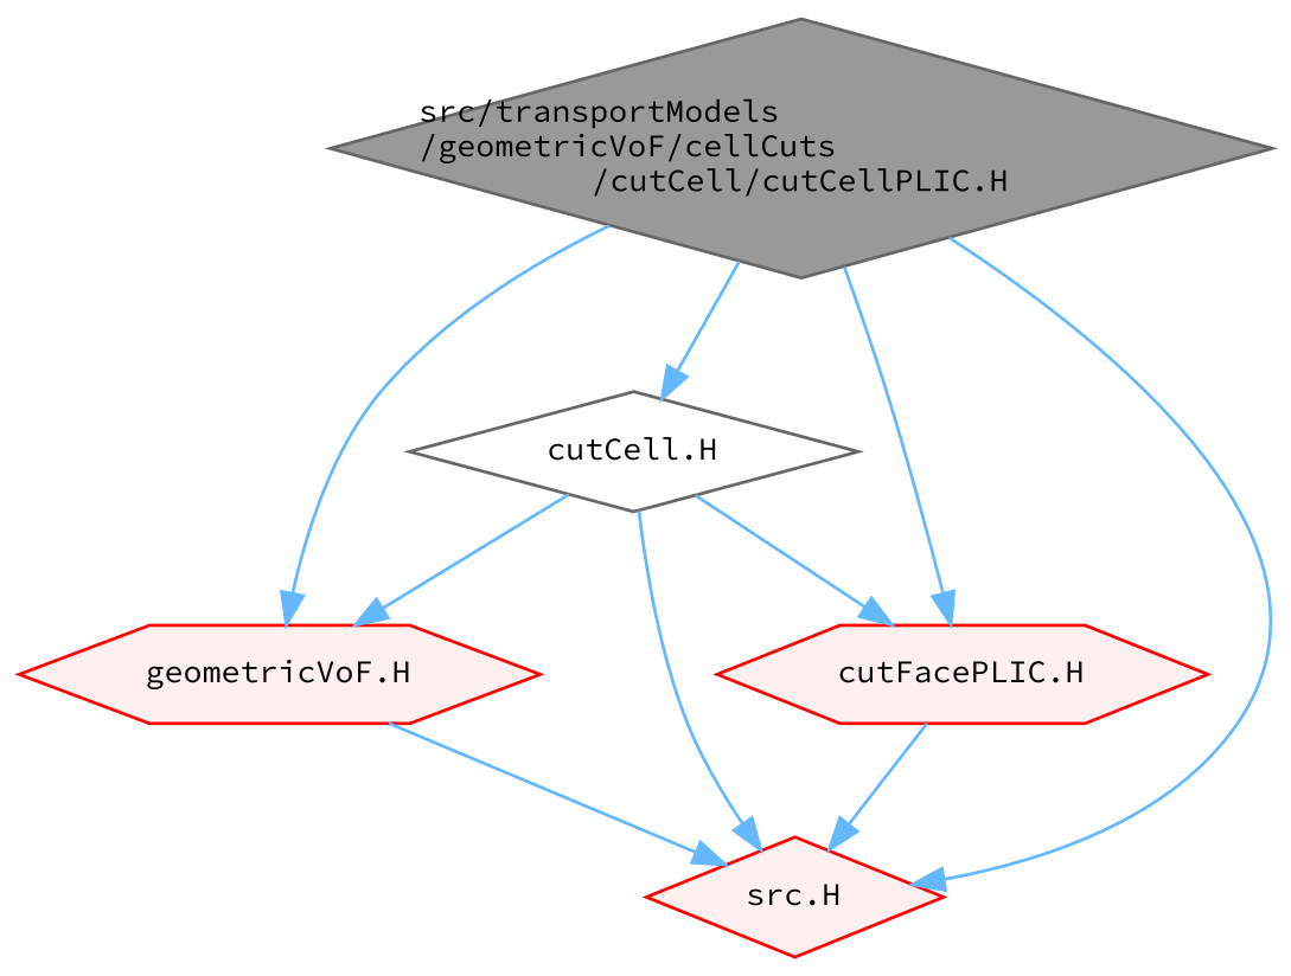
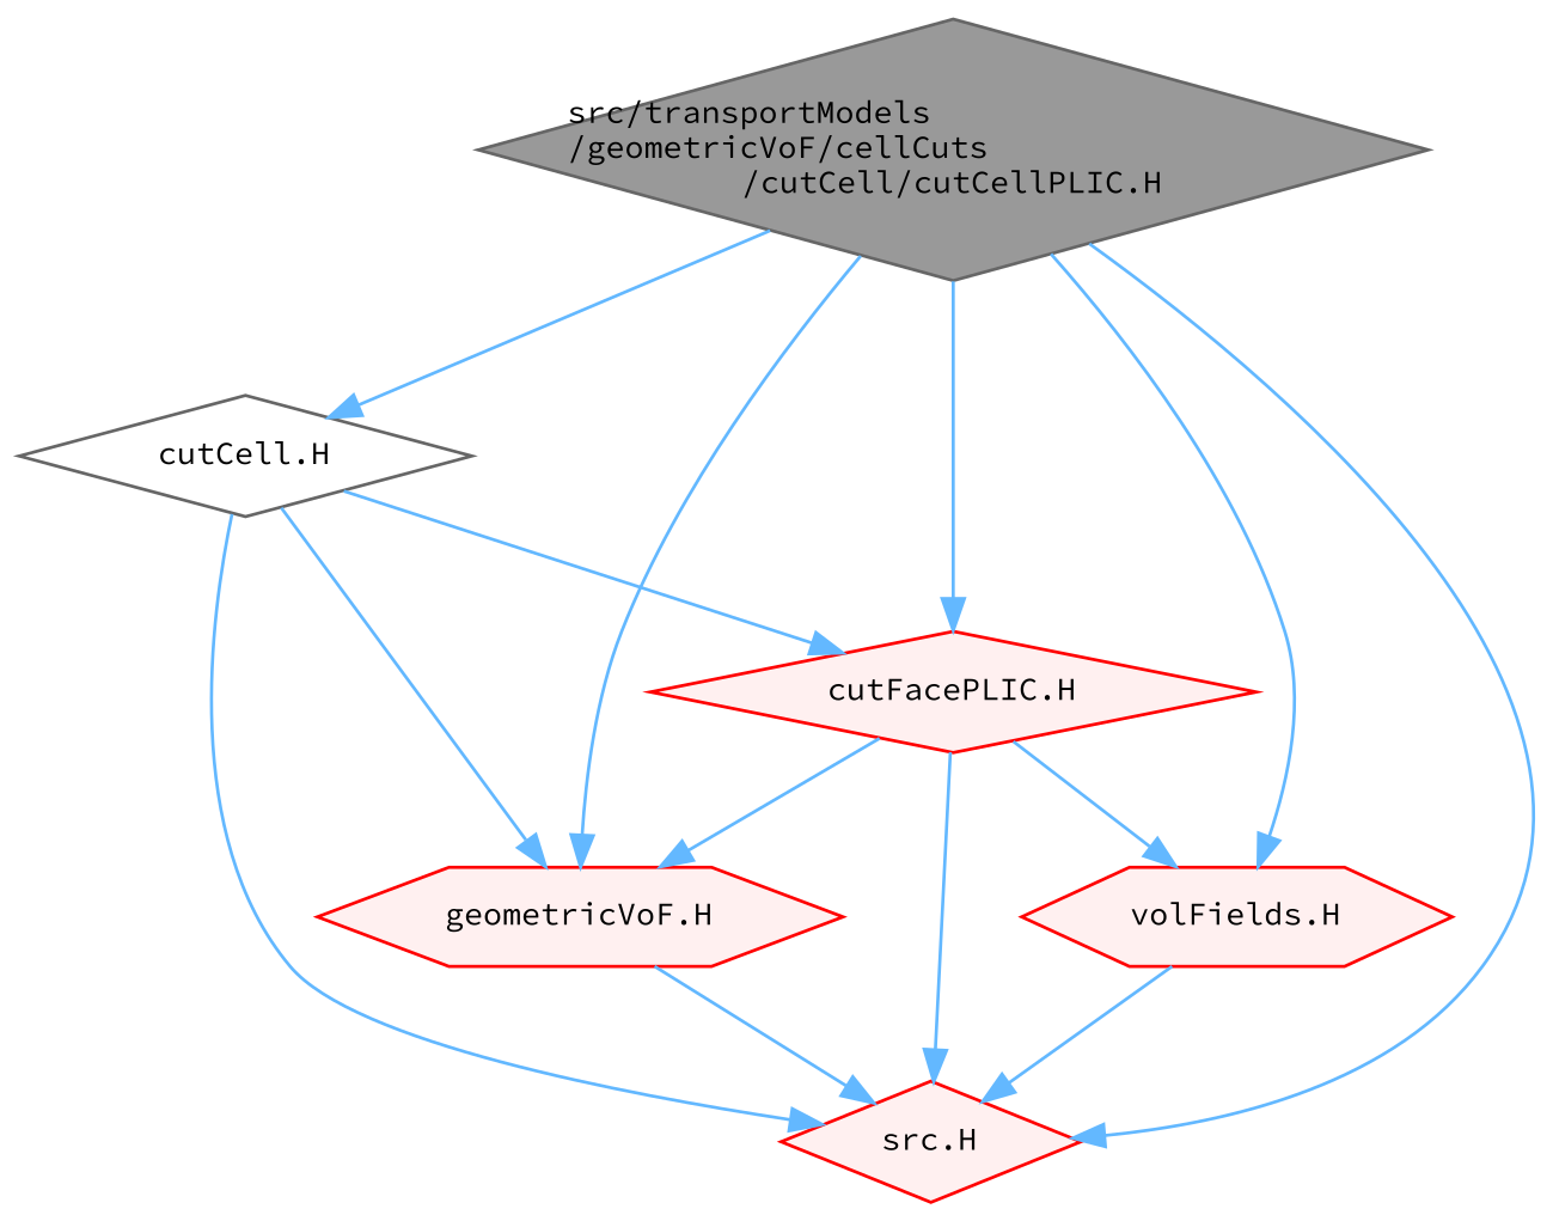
  digraph {
    fontname="Source Code Pro"
    node [color=red fillcolor="#FFF0F0" fontname="Source Code Pro" fontsize=10 shape=diamond style=filled]
    edge [color=steelblue1 fontname="Source Code Pro" fontsize=10 labelfontname=Helvetica labelfontsize=10 style=solid]
    n1 [color=gray40 fillcolor=grey60 fontcolor=black height=0.2 label="src/transportModels\l/geometricVoF/cellCuts\l/cutCell/cutCellPLIC.H" width=0.4]
    n2 [color=grey40 fillcolor=white height=0.2 label="cutCell.H" width=0.4]
    n3 [height=0.2 label="src.H" width=0.4]
+   n4 [height=0.2 label="volFields.H" shape=hexagon width=0.4]
    n5 [height=0.2 label="geometricVoF.H" shape=hexagon width=0.4]
-   n6 [height=0.2 label="cutFacePLIC.H" shape=hexagon width=0.4]
+   n6 [height=0.2 label="cutFacePLIC.H" width=0.4]
    n1 -> n2
    n1 -> n3
+   n1 -> n4
    n1 -> n5
    n1 -> n6
    n2 -> n3
    n2 -> n5
    n2 -> n6
+   n4 -> n3
    n5 -> n3
    n6 -> n3
+   n6 -> n4
+   n6 -> n5
  }
